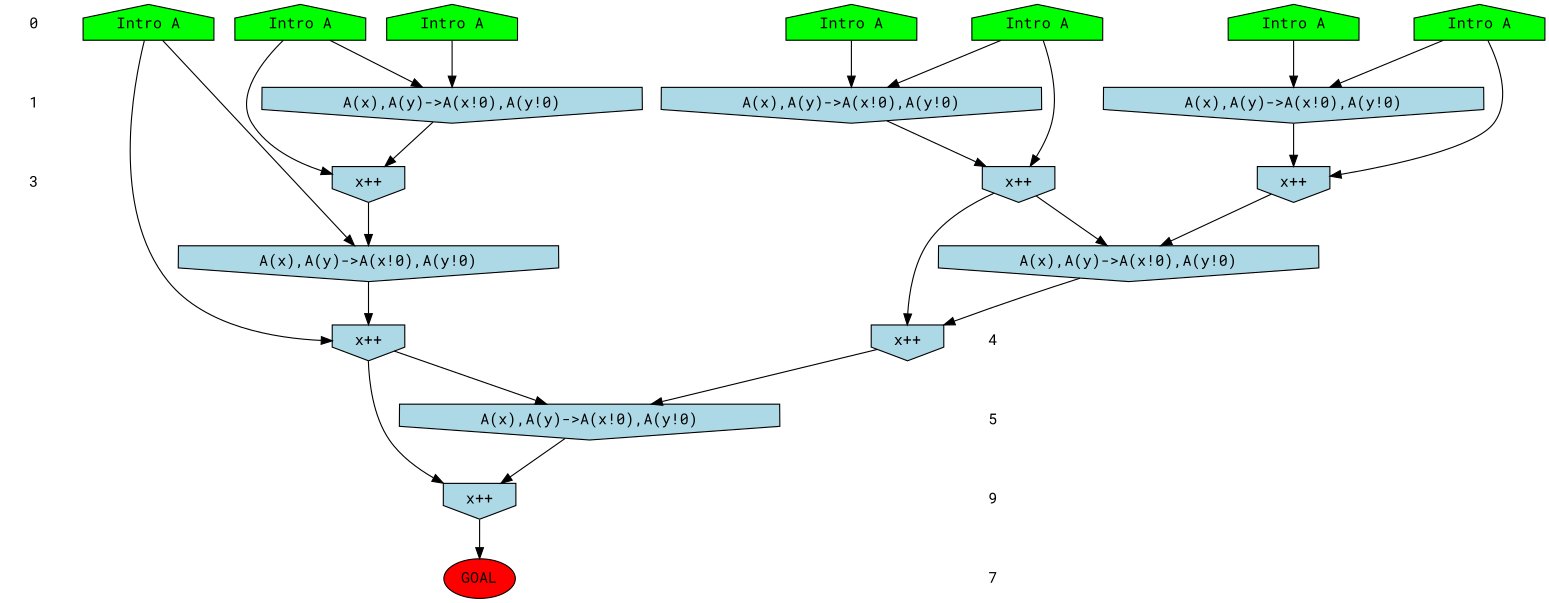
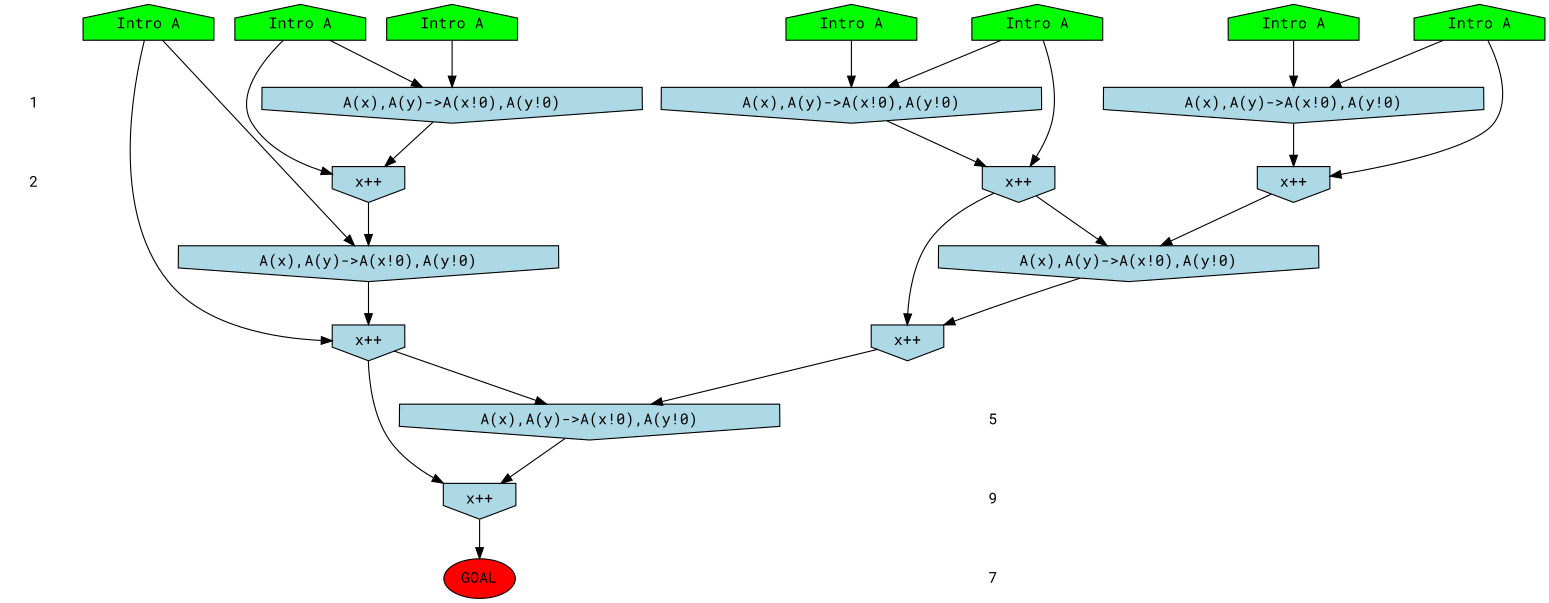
  digraph {
    fontname="Roboto Mono"
    ranksep=.5
    node [fontname="Roboto Mono" shape=invhouse fillcolor=lightblue style=filled]
    edge [fontname="Roboto Mono"]
-   0 [shape=plaintext fillcolor="" style=""]
    n2 [fillcolor=green label="Intro A" shape=house]
    n3 [fillcolor=green label="Intro A" shape=house]
    n4 [fillcolor=green label="Intro A" shape=house]
    n5 [fillcolor=green label="Intro A" shape=house]
    n6 [fillcolor=green label="Intro A" shape=house]
    n7 [fillcolor=green label="Intro A" shape=house]
    n8 [fillcolor=green label="Intro A" shape=house]
    1 [shape=plaintext fillcolor="" style=""]
    n10 [label="A(x),A(y)->A(x!0),A(y!0)"]
    n11 [label="A(x),A(y)->A(x!0),A(y!0)"]
    n12 [label="A(x),A(y)->A(x!0),A(y!0)"]
-   2 [shape=plaintext label=3 fillcolor="" style=""]
+   2 [shape=plaintext fillcolor="" style=""]
    n14 [label="x++"]
    n15 [label="x++"]
    n16 [label="x++"]
    n17 [label="A(x),A(y)->A(x!0),A(y!0)"]
    n18 [label="A(x),A(y)->A(x!0),A(y!0)"]
-   4 [shape=plaintext fillcolor="" style=""]
    n20 [label="x++"]
    n21 [label="x++"]
    5 [shape=plaintext fillcolor="" style=""]
    n23 [label="A(x),A(y)->A(x!0),A(y!0)"]
    n24 [label=9 shape=plaintext fillcolor="" style=""]
    n25 [label="x++"]
    7 [shape=plaintext fillcolor="" style=""]
    n27 [fillcolor=red label=GOAL shape=""]
    subgraph sub_1 {
      rank=same
-     0
      n2
      n3
      n4
      n5
      n6
      n7
      n8
    }
    subgraph sub_2 {
      rank=same
      1
      n10
      n11
      n12
    }
    subgraph sub_3 {
      rank=same
      2
      n14
      n15
      n16
    }
    subgraph sub_4 {
      rank=same
      n17
      n18
    }
    subgraph sub_5 {
      rank=same
-     4
      n20
      n21
    }
    subgraph sub_6 {
      rank=same
      5
      n23
    }
    subgraph sub_7 {
      rank=same
      n24
      n25
    }
    subgraph sub_8 {
      rank=same
      7
      n27
    }
-   0 -> 1 [style=invis]
    n2 -> n11
    n3 -> n12
    n4 -> n12
    n4 -> n16
    n5 -> n11
    n5 -> n15
    n6 -> n10
    n6 -> n14
    n7 -> n17
    n7 -> n20
    n8 -> n10
    1 -> 2 [style=invis]
    n10 -> n14
    n11 -> n15
    n12 -> n16
    n14 -> n17
    n15 -> n18
    n15 -> n21
    n16 -> n18
    n17 -> n20
    n18 -> n21
-   4 -> 5 [style=invis]
    n20 -> n23
    n20 -> n25
    n21 -> n23
    5 -> n24 [style=invis]
    n23 -> n25
    n24 -> 7 [style=invis]
    n25 -> n27
  }
